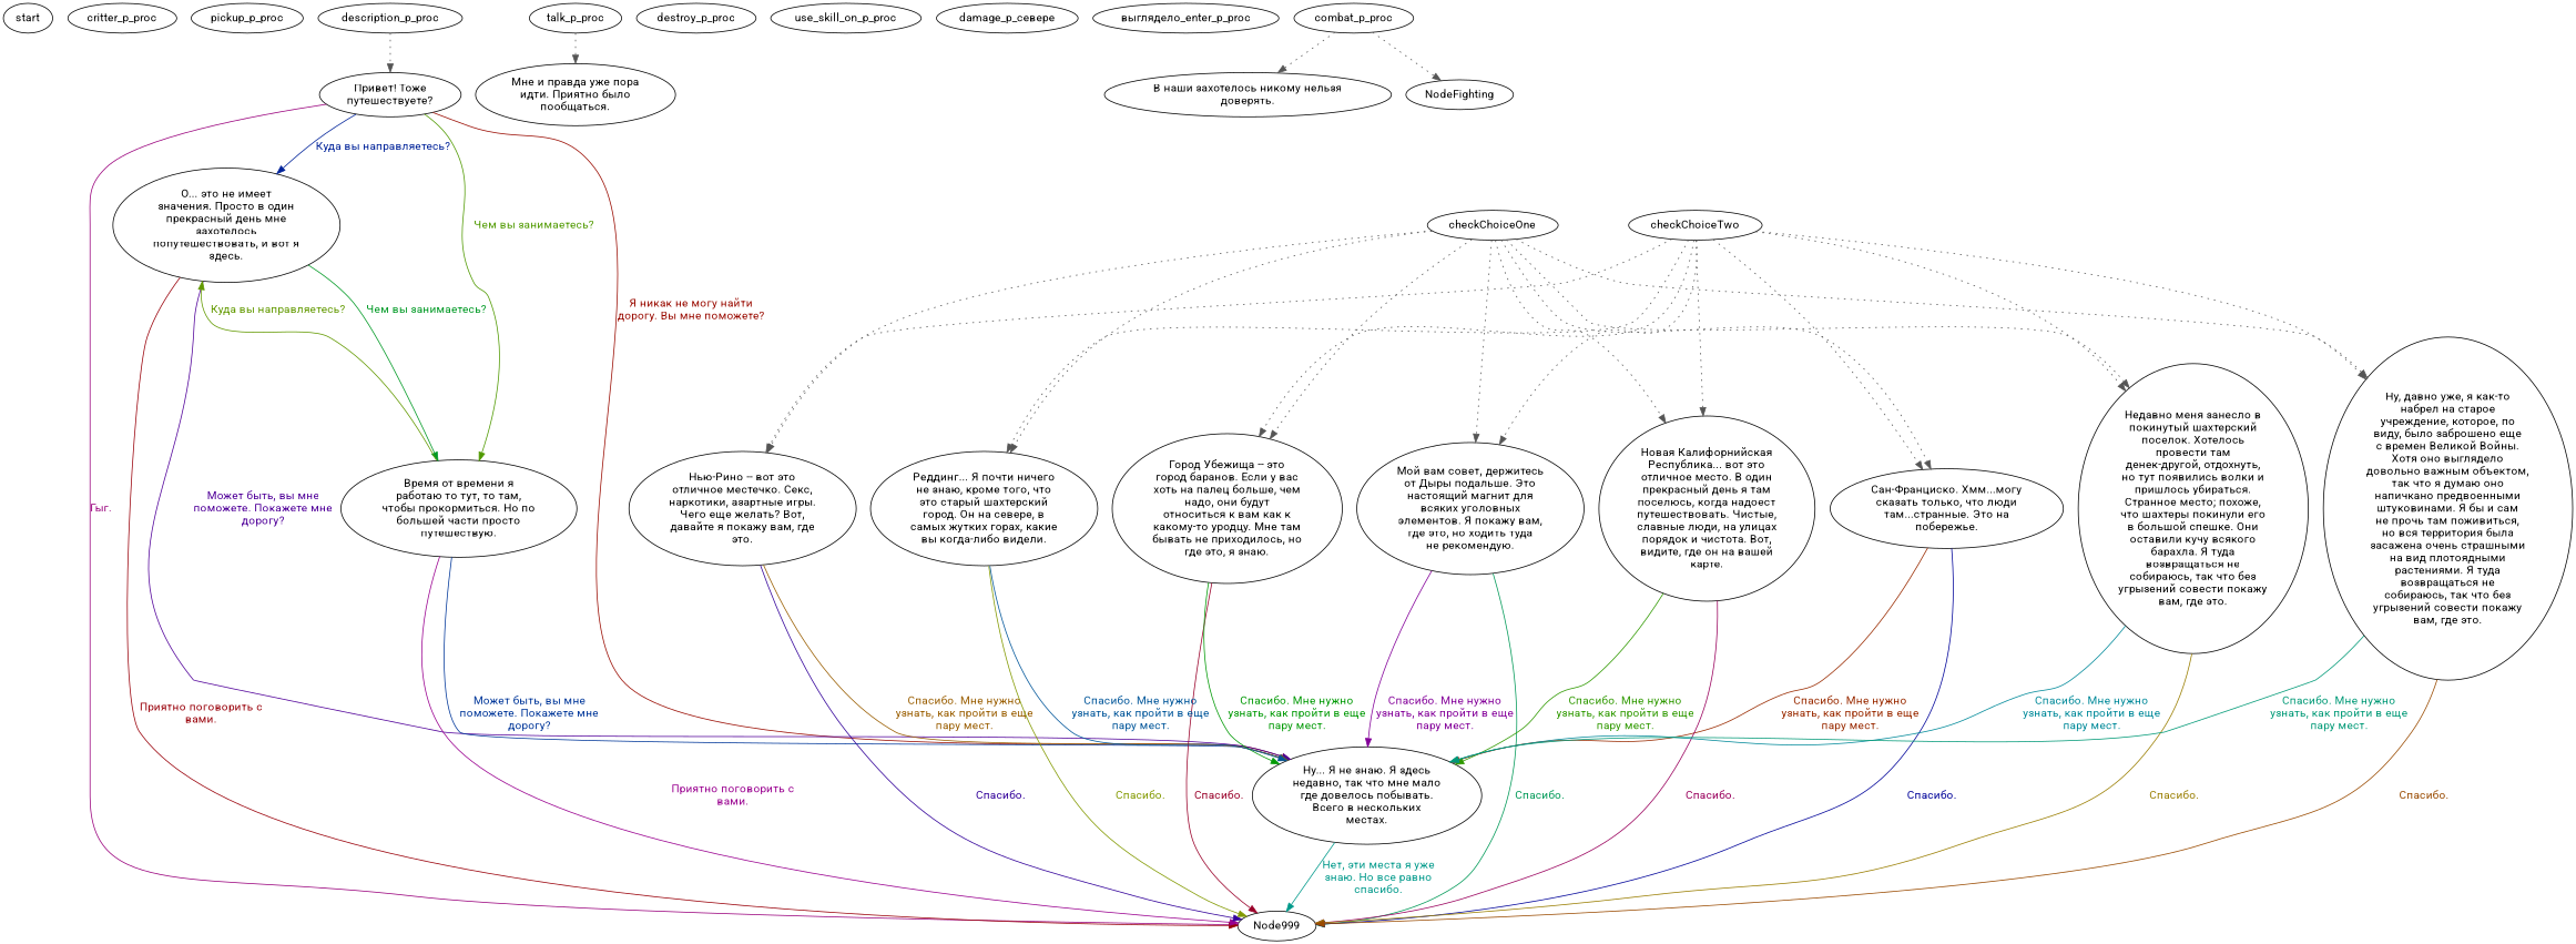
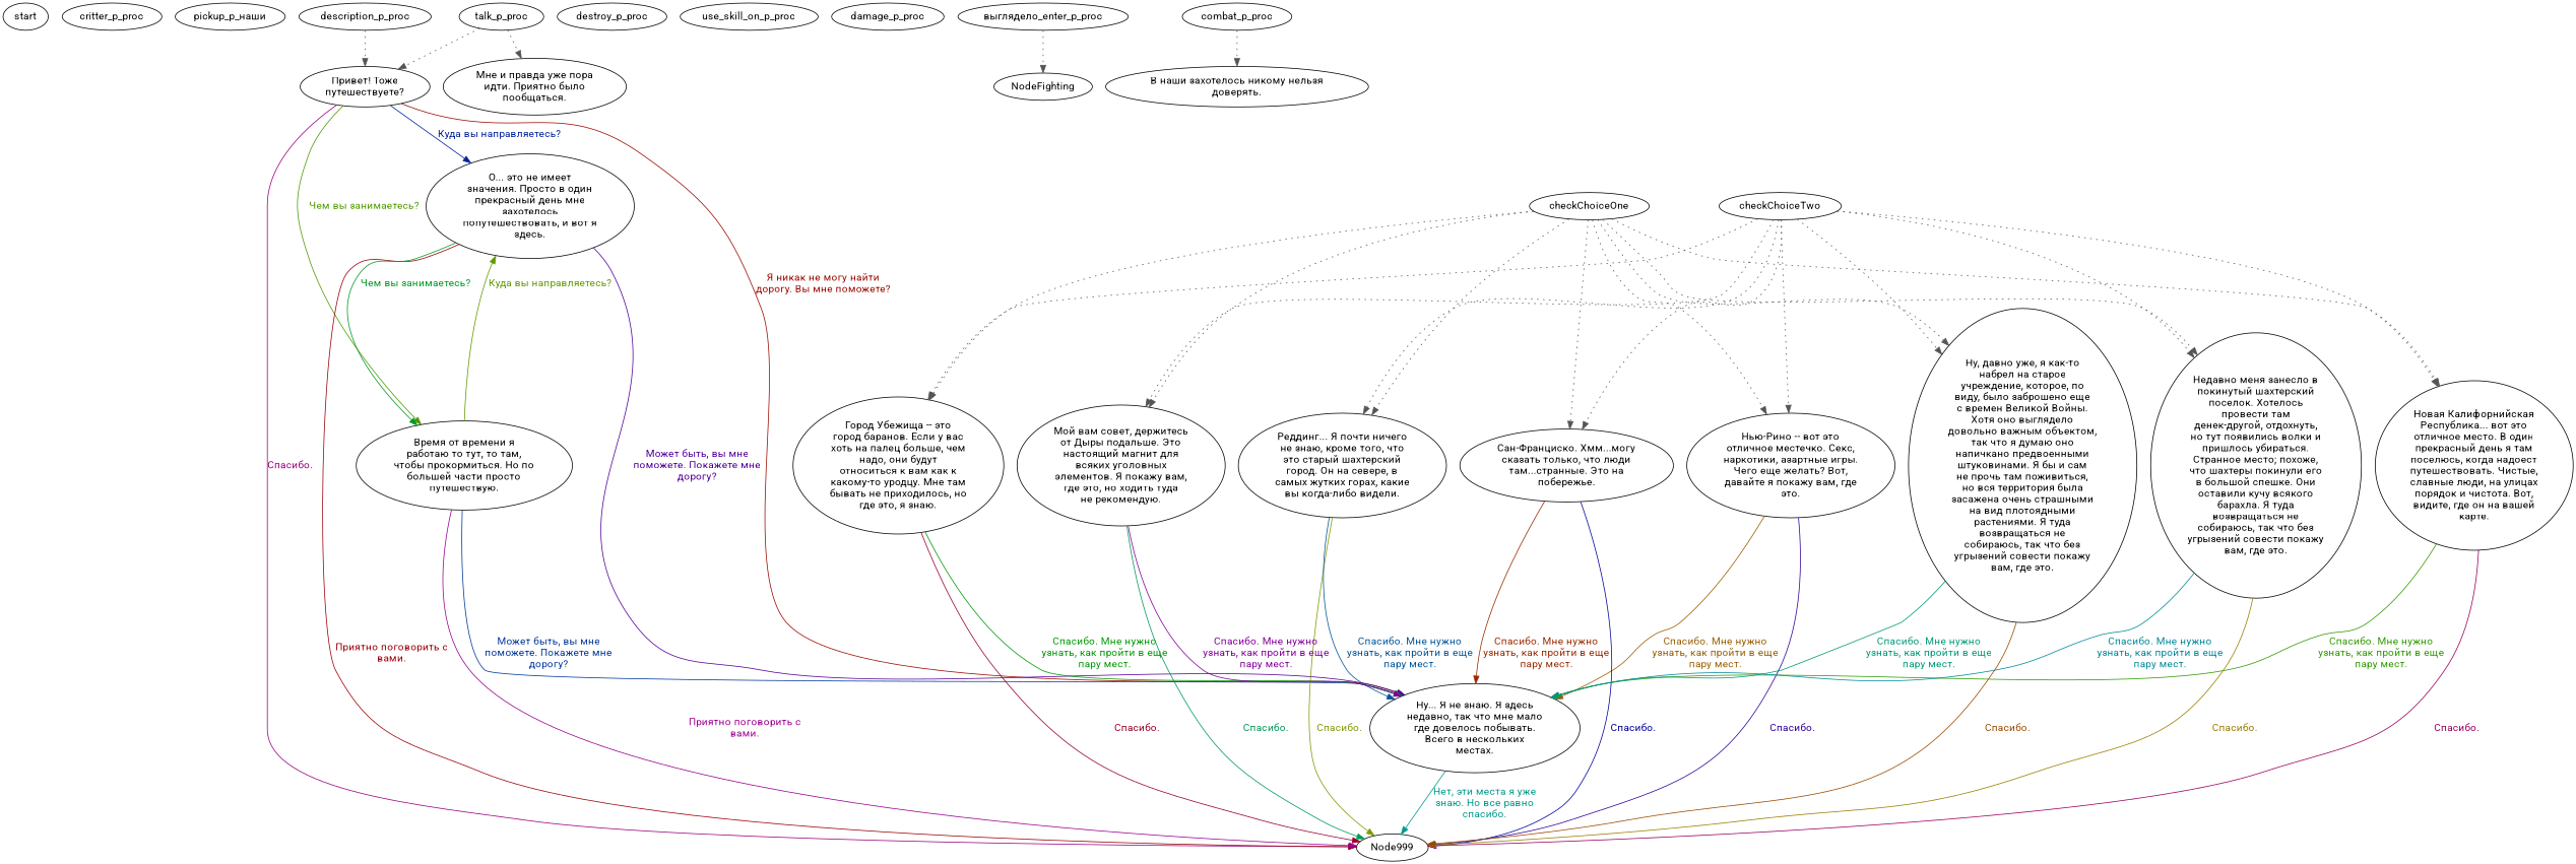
  digraph {
    fontname=Roboto
    node [color="#000000" fillcolor="#FFFFFF" fontname=Roboto style=filled]
    edge [color="#555555" fontname=Roboto]
    start
    critter_p_proc
-   pickup_p_proc
+   pickup_p_proc [label="pickup_p_наши"]
    n4 [label="Привет! Тоже\nпутешествуете?"]
    talk_p_proc
    n6 [label="Мне и правда уже пора\nидти. Приятно было\nпообщаться."]
    Node999
    n8 [label="Ну... Я не знаю. Я здесь\nнедавно, так что мне мало\nгде довелось побывать.\nВсего в нескольких\nместах."]
    n9 [label="О... это не имеет\nзначения. Просто в один\nпрекрасный день мне\nзахотелось\nпопутешествовать, и вот я\nздесь."]
    n10 [label="Время от времени я\nработаю то тут, то там,\nчтобы прокормиться. Но по\nбольшей части просто\nпутешествую."]
    destroy_p_proc
    description_p_proc
    use_skill_on_p_proc
-   damage_p_proc [label="damage_p_севере"]
+   damage_p_proc
    n15 [label="выглядело_enter_p_proc"]
    n16 [label="В наши захотелось никому нельзя\nдоверять."]
    combat_p_proc
    NodeFighting
    n19 [label="Нью-Рино -- вот это\nотличное местечко. Секс,\nнаркотики, азартные игры.\nЧего еще желать? Вот,\nдавайте я покажу вам, где\nэто."]
    n20 [label="Город Убежища -- это\nгород баранов. Если у вас\nхоть на палец больше, чем\nнадо, они будут\nотноситься к вам как к\nкакому-то уродцу. Мне там\nбывать не приходилось, но\nгде это, я знаю."]
    n21 [label="Реддинг... Я почти ничего\nне знаю, кроме того, что\nэто старый шахтерский\nгород. Он на севере, в\nсамых жутких горах, какие\nвы когда-либо видели."]
    n22 [label="Мой вам совет, держитесь\nот Дыры подальше. Это\nнастоящий магнит для\nвсяких уголовных\nэлементов. Я покажу вам,\nгде это, но ходить туда\nне рекомендую."]
    n23 [label="Сан-Франциско. Хмм...могу\nсказать только, что люди\nтам...странные. Это на\nпобережье."]
    n24 [label="Новая Калифорнийская\nРеспублика... вот это\nотличное место. В один\nпрекрасный день я там\nпоселюсь, когда надоест\nпутешествовать. Чистые,\nславные люди, на улицах\nпорядок и чистота. Вот,\nвидите, где он на вашей\nкарте."]
    n25 [label="Недавно меня занесло в\nпокинутый шахтерский\nпоселок. Хотелось\nпровести там\nденек-другой, отдохнуть,\nно тут появились волки и\nпришлось убираться.\nСтранное место; похоже,\nчто шахтеры покинули его\nв большой спешке. Они\nоставили кучу всякого\nбарахла. Я туда\nвозвращаться не\nсобираюсь, так что без\nугрызений совести покажу\nвам, где это."]
    n26 [label="Ну, давно уже, я как-то\nнабрел на старое\nучреждение, которое, по\nвиду, было заброшено еще\nс времен Великой Войны.\nХотя оно выглядело\nдовольно важным объектом,\nтак что я думаю оно\nнапичкано предвоенными\nштуковинами. Я бы и сам\nне прочь там поживиться,\nно вся территория была\nзасажена очень страшными\nна вид плотоядными\nрастениями. Я туда\nвозвращаться не\nсобираюсь, так что без\nугрызений совести покажу\nвам, где это."]
    checkChoiceOne
    checkChoiceTwo
-   n4 -> Node999 [color="#99007C" fontcolor="#99007C" label="Гыг."]
+   n4 -> Node999 [color="#99007C" fontcolor="#99007C" label="Спасибо."]
    n4 -> n8 [color="#990A00" fontcolor="#990A00" label="Я никак не могу найти\nдорогу. Вы мне поможете?"]
    n4 -> n9 [color="#002299" fontcolor="#002299" label="Куда вы направляетесь?"]
    n4 -> n10 [color="#4F9900" fontcolor="#4F9900" label="Чем вы занимаетесь?"]
+   talk_p_proc -> n4 [style=dotted]
    talk_p_proc -> n6 [style=dotted]
    n8 -> Node999 [color="#00998A" fontcolor="#00998A" label="Нет, эти места я уже\nзнаю. Но все равно\nспасибо."]
    n9 -> Node999 [color="#990009" fontcolor="#990009" label="Приятно поговорить с\nвами."]
    n9 -> n8 [color="#500099" fontcolor="#500099" label="Может быть, вы мне\nпоможете. Покажете мне\nдорогу?"]
    n9 -> n10 [color="#009924" fontcolor="#009924" label="Чем вы занимаетесь?"]
    n10 -> Node999 [color="#99008F" fontcolor="#99008F" label="Приятно поговорить с\nвами."]
    n10 -> n8 [color="#003699" fontcolor="#003699" label="Может быть, вы мне\nпоможете. Покажете мне\nдорогу?"]
    n10 -> n9 [color="#629900" fontcolor="#629900" label="Куда вы направляетесь?"]
    description_p_proc -> n4 [style=dotted]
    combat_p_proc -> n16 [style=dotted]
-   combat_p_proc -> NodeFighting [style=dotted]
+   n15 -> NodeFighting [style=dotted]
    n19 -> Node999 [color="#310099" fontcolor="#310099" label="Спасибо."]
    n19 -> n8 [color="#995D00" fontcolor="#995D00" label="Спасибо. Мне нужно\nузнать, как пройти в еще\nпару мест."]
    n20 -> Node999 [color="#990029" fontcolor="#990029" label="Спасибо."]
    n20 -> n8 [color="#009904" fontcolor="#009904" label="Спасибо. Мне нужно\nузнать, как пройти в еще\nпару мест."]
    n21 -> Node999 [color="#829900" fontcolor="#829900" label="Спасибо."]
    n21 -> n8 [color="#005599" fontcolor="#005599" label="Спасибо. Мне нужно\nузнать, как пройти в еще\nпару мест."]
    n22 -> Node999 [color="#009957" fontcolor="#009957" label="Спасибо."]
    n22 -> n8 [color="#830099" fontcolor="#830099" label="Спасибо. Мне нужно\nузнать, как пройти в еще\nпару мест."]
    n23 -> Node999 [color="#000399" fontcolor="#000399" label="Спасибо."]
    n23 -> n8 [color="#992A00" fontcolor="#992A00" label="Спасибо. Мне нужно\nузнать, как пройти в еще\nпару мест."]
    n24 -> Node999 [color="#99005C" fontcolor="#99005C" label="Спасибо."]
    n24 -> n8 [color="#2F9900" fontcolor="#2F9900" label="Спасибо. Мне нужно\nузнать, как пройти в еще\nпару мест."]
    n25 -> Node999 [color="#997D00" fontcolor="#997D00" label="Спасибо."]
    n25 -> n8 [color="#008999" fontcolor="#008999" label="Спасибо. Мне нужно\nузнать, как пройти в еще\nпару мест."]
    n26 -> Node999 [color="#994A00" fontcolor="#994A00" label="Спасибо."]
    n26 -> n8 [color="#009976" fontcolor="#009976" label="Спасибо. Мне нужно\nузнать, как пройти в еще\nпару мест."]
    checkChoiceOne -> n19 [style=dotted]
    checkChoiceOne -> n20 [style=dotted]
    checkChoiceOne -> n21 [style=dotted]
    checkChoiceOne -> n22 [style=dotted]
    checkChoiceOne -> n23 [style=dotted]
    checkChoiceOne -> n24 [style=dotted]
    checkChoiceOne -> n25 [style=dotted]
    checkChoiceOne -> n26 [style=dotted]
    checkChoiceTwo -> n19 [style=dotted]
    checkChoiceTwo -> n20 [style=dotted]
    checkChoiceTwo -> n21 [style=dotted]
    checkChoiceTwo -> n22 [style=dotted]
    checkChoiceTwo -> n23 [style=dotted]
    checkChoiceTwo -> n24 [style=dotted]
    checkChoiceTwo -> n25 [style=dotted]
    checkChoiceTwo -> n26 [style=dotted]
  }
